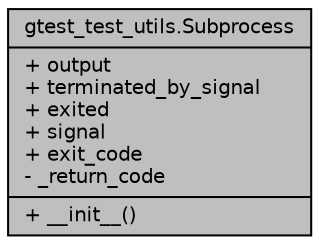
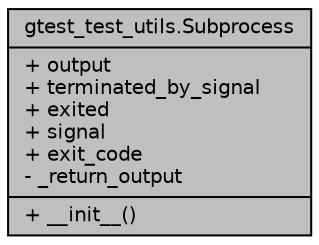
  digraph {
-   n1 [color=black fillcolor=grey75 fontcolor=black fontname=Helvetica fontsize=10 height=0.2 label="{gtest_test_utils.Subprocess\n|+ output\l+ terminated_by_signal\l+ exited\l+ signal\l+ exit_code\l- _return_code\l|+ __init__()\l}" shape=record style=filled width=0.4]
+   n1 [color=black fillcolor=grey75 fontcolor=black fontname=Helvetica fontsize=10 height=0.2 label="{gtest_test_utils.Subprocess\n|+ output\l+ terminated_by_signal\l+ exited\l+ signal\l+ exit_code\l- _return_output\l|+ __init__()\l}" shape=record style=filled width=0.4]
  }
